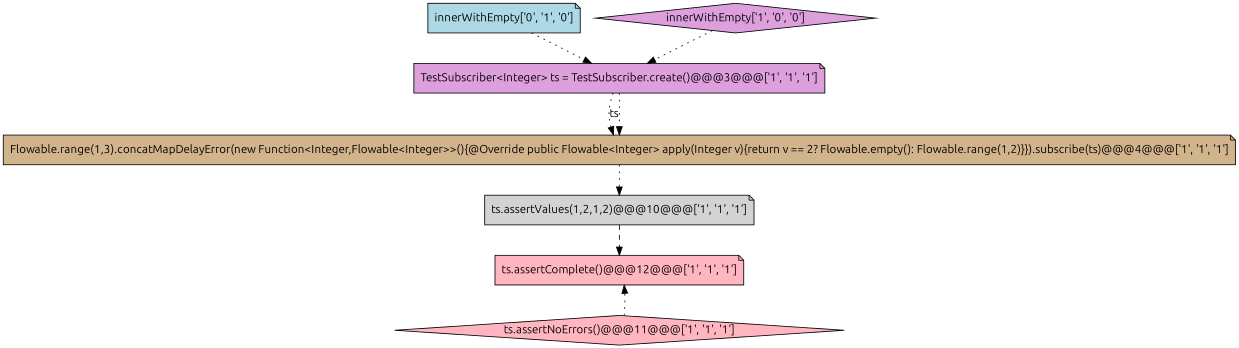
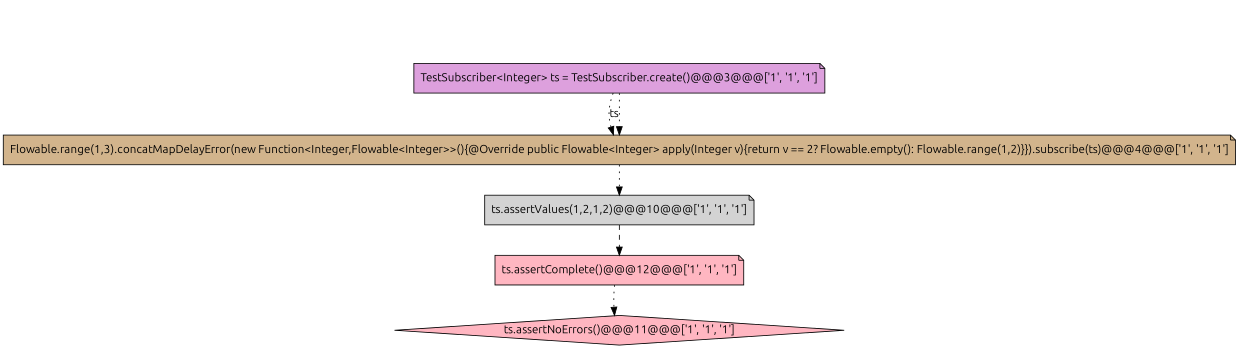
  digraph {
    fontname=Ubuntu
    node [fillcolor=lightpink fontname=Ubuntu shape=note style=filled]
    edge [fontname=Ubuntu style=dotted]
    n1 [label="ts.assertComplete()@@@12@@@['1', '1', '1']"]
    n2 [fillcolor=lightgrey label="ts.assertValues(1,2,1,2)@@@10@@@['1', '1', '1']"]
    n3 [label="ts.assertNoErrors()@@@11@@@['1', '1', '1']" shape=diamond]
-   n4 [fillcolor=lightblue label="innerWithEmpty['0', '1', '0']"]
    n5 [fillcolor=plum label="TestSubscriber<Integer> ts = TestSubscriber.create()@@@3@@@['1', '1', '1']"]
    n6 [fillcolor=tan label="Flowable.range(1,3).concatMapDelayError(new Function<Integer,Flowable<Integer>>(){@Override public Flowable<Integer> apply(Integer v){return v == 2? Flowable.empty(): Flowable.range(1,2)}}).subscribe(ts)@@@4@@@['1', '1', '1']"]
-   n7 [fillcolor=plum label="innerWithEmpty['1', '0', '0']" shape=diamond]
    n2 -> n1 [style=dashed]
-   n3 -> n1
-   n4 -> n5
+   n1 -> n3
    n5 -> n6 [label=ts]
    n5 -> n6
    n6 -> n2
-   n7 -> n5
  }
